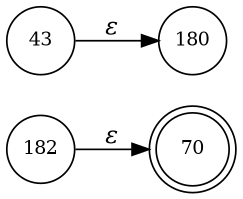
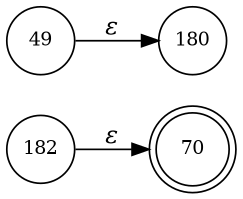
  digraph {
    rankdir=LR
    node [fixedsize=true fontsize=11 shape=circle peripheries=1]
    edge [fontname="Times-Italic"]
    n1 [label=70 shape=doublecircle width=.6 peripheries=""]
-   n2 [label=43 width=.55]
+   n2 [label=49 width=.55]
    n3 [label=180 width=.55]
    n4 [label=182 width=.55]
    n2 -> n3 [label="&epsilon;"]
    n4 -> n1 [label="&epsilon;"]
  }
